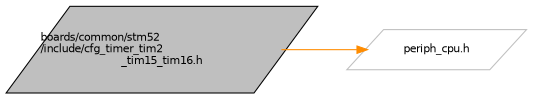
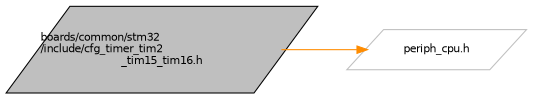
  digraph {
    rankdir=LR
    node [fontname=Helvetica fontsize=10 shape=parallelogram style=filled]
-   n1 [color=black fillcolor=grey75 fontcolor=black height=0.2 label="boards/common/stm52\l/include/cfg_timer_tim2\l_tim15_tim16.h" width=0.4]
+   n1 [color=black fillcolor=grey75 fontcolor=black height=0.2 label="boards/common/stm32\l/include/cfg_timer_tim2\l_tim15_tim16.h" width=0.4]
    n2 [color=grey75 fillcolor=white height=0.2 label="periph_cpu.h" width=0.4]
    n1 -> n2 [color=darkorange fontname=Helvetica fontsize=10 labelfontname=Helvetica labelfontsize=10 style=solid]
  }
